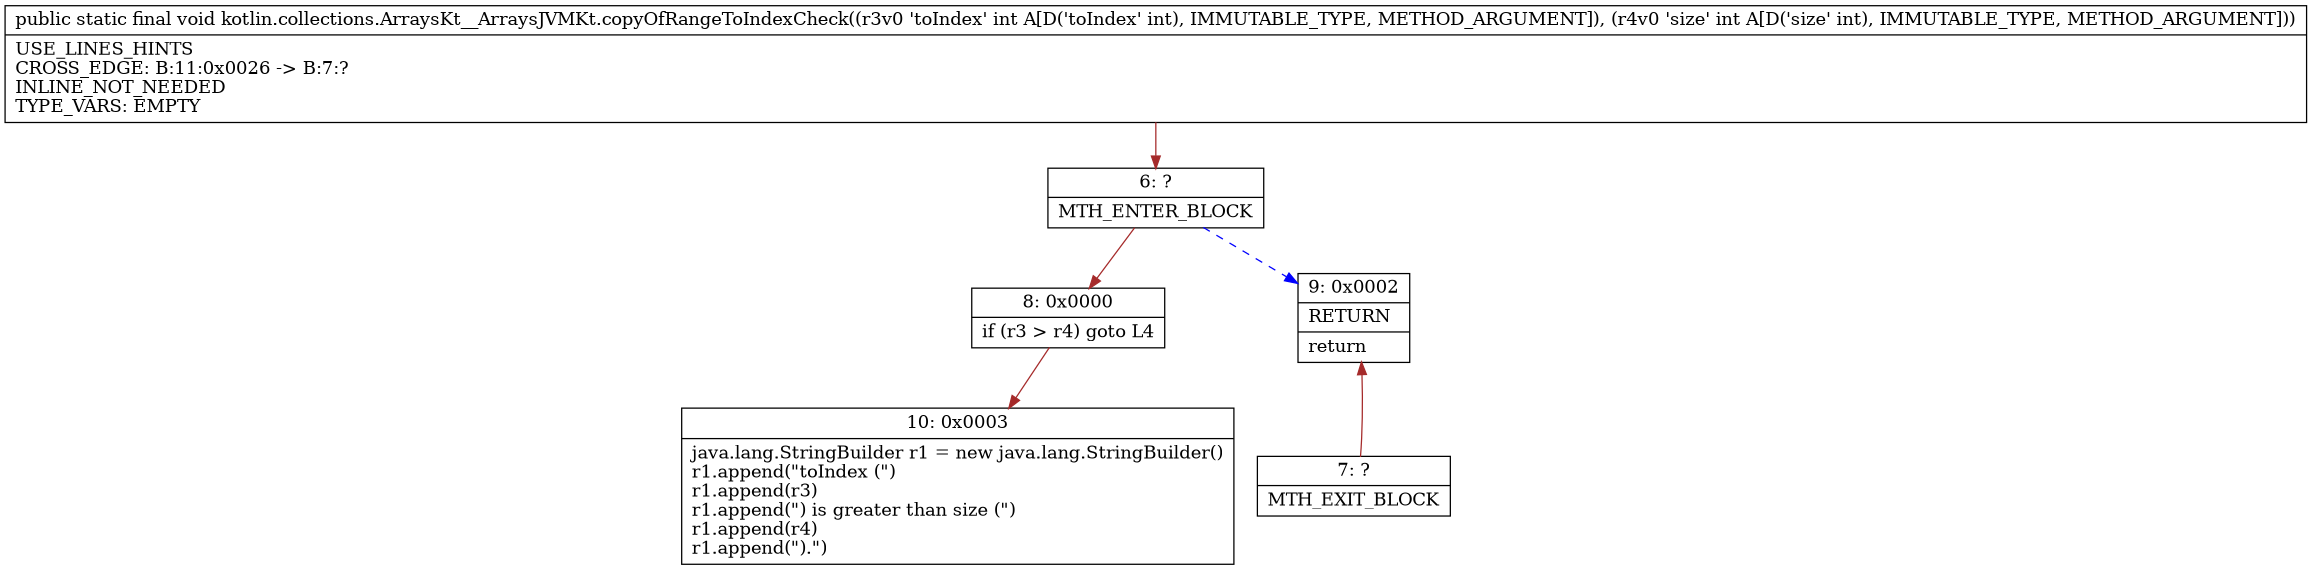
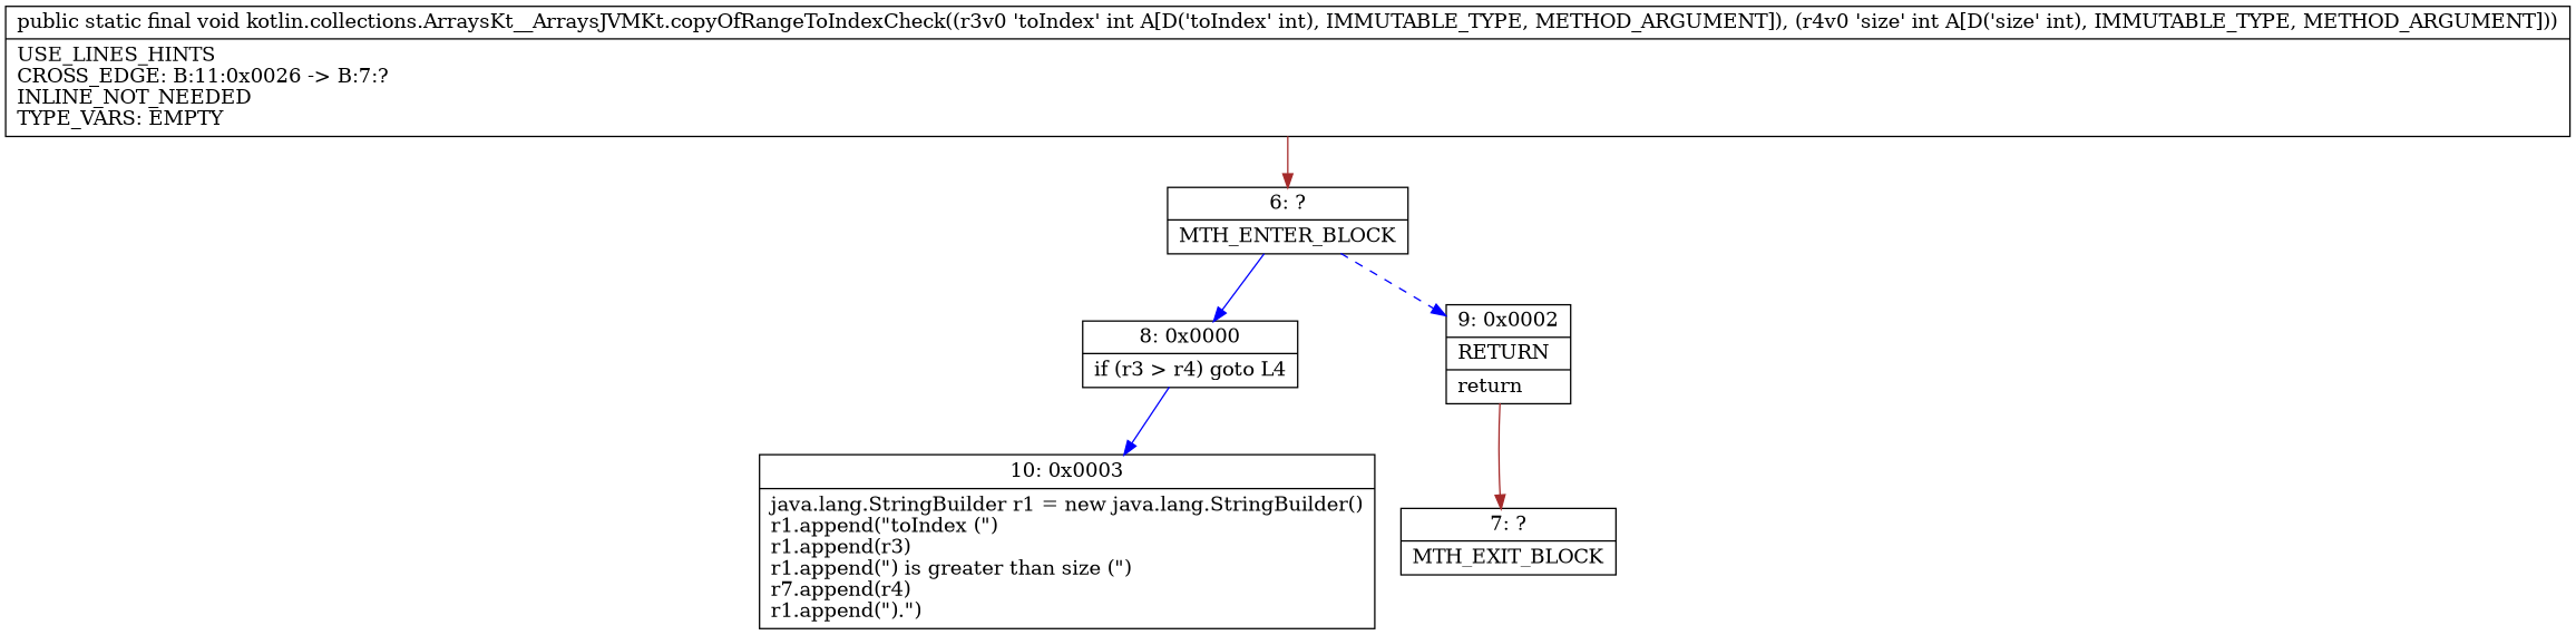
  digraph {
    node [shape=record]
    edge [color=brown]
    n1 [label="{6\:\ ?|MTH_ENTER_BLOCK\l}"]
    n2 [label="{8\:\ 0x0000|if (r3 \> r4) goto L4\l}"]
    n3 [label="{9\:\ 0x0002|RETURN\l|return\l}"]
-   n4 [label="{10\:\ 0x0003|java.lang.StringBuilder r1 = new java.lang.StringBuilder()\lr1.append(\"toIndex (\")\lr1.append(r3)\lr1.append(\") is greater than size (\")\lr1.append(r4)\lr1.append(\").\")\l}"]
+   n4 [label="{10\:\ 0x0003|java.lang.StringBuilder r1 = new java.lang.StringBuilder()\lr1.append(\"toIndex (\")\lr1.append(r3)\lr1.append(\") is greater than size (\")\lr7.append(r4)\lr1.append(\").\")\l}"]
    n5 [label="{7\:\ ?|MTH_EXIT_BLOCK\l}"]
    n6 [label="{public static final void kotlin.collections.ArraysKt__ArraysJVMKt.copyOfRangeToIndexCheck((r3v0 'toIndex' int A[D('toIndex' int), IMMUTABLE_TYPE, METHOD_ARGUMENT]), (r4v0 'size' int A[D('size' int), IMMUTABLE_TYPE, METHOD_ARGUMENT]))  | USE_LINES_HINTS\lCROSS_EDGE: B:11:0x0026 \-\> B:7:?\lINLINE_NOT_NEEDED\lTYPE_VARS: EMPTY\l}"]
-   n1 -> n2
+   n1 -> n2 [color=blue]
    n1 -> n3 [color=blue style=dashed]
-   n2 -> n4
-   n5 -> n3
+   n2 -> n4 [color=blue]
+   n3 -> n5
    n6 -> n1
  }
